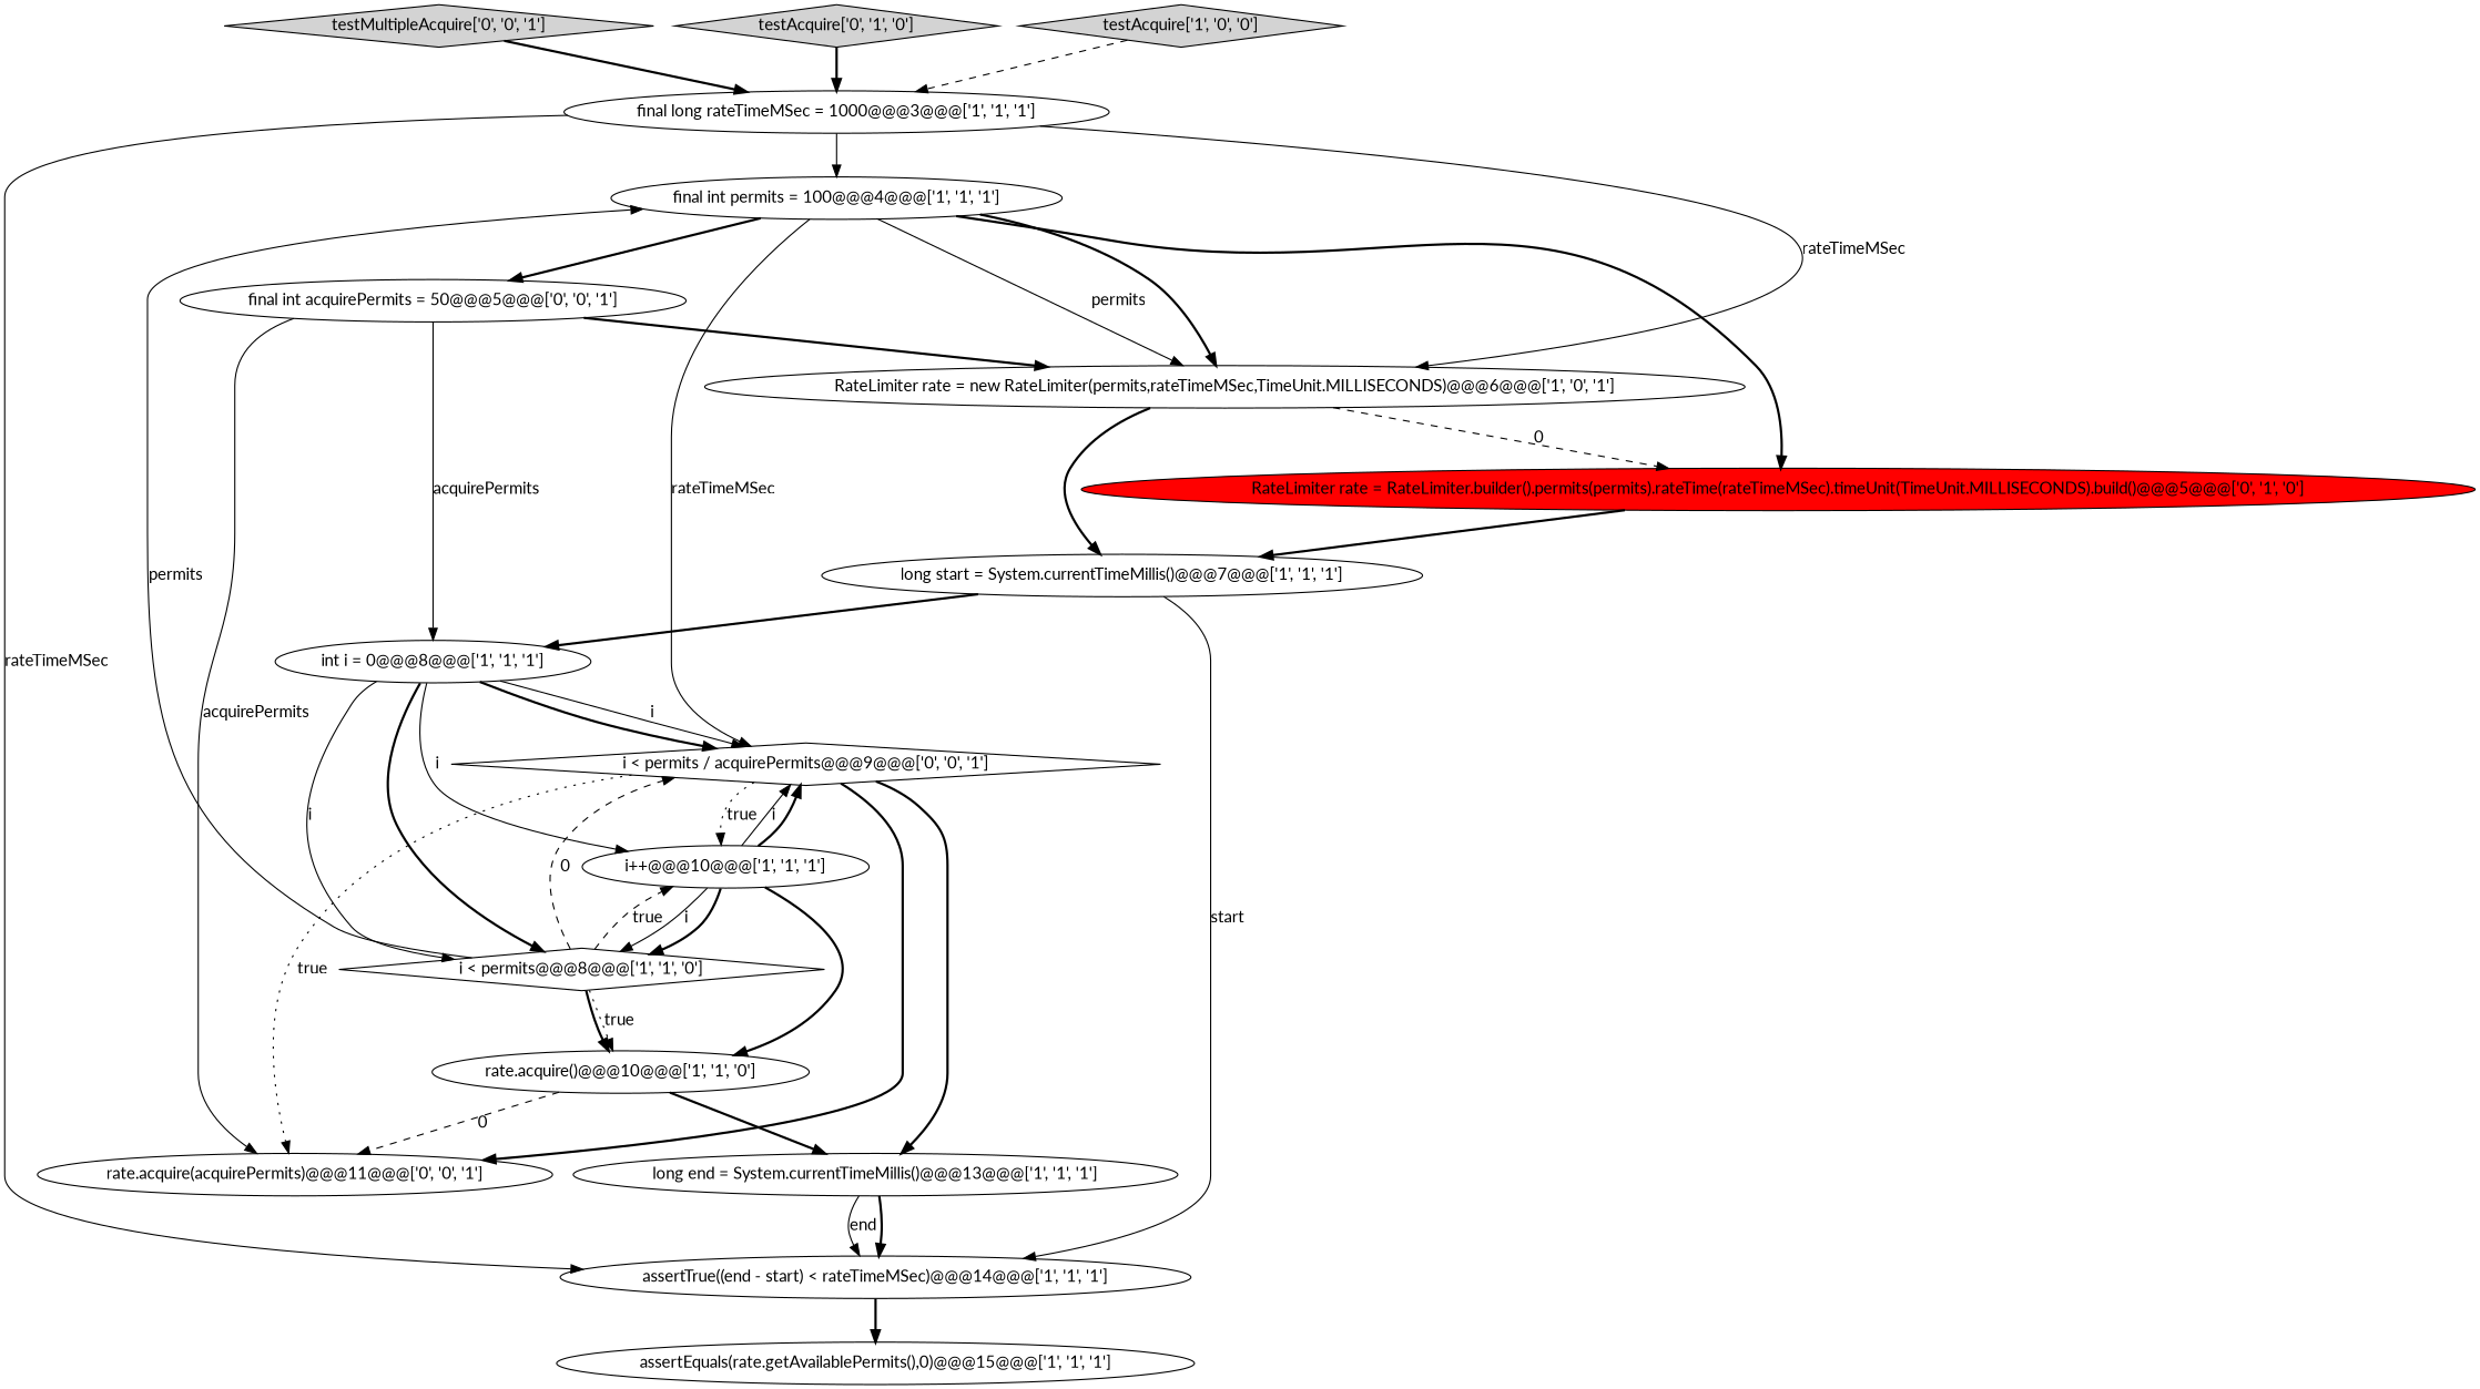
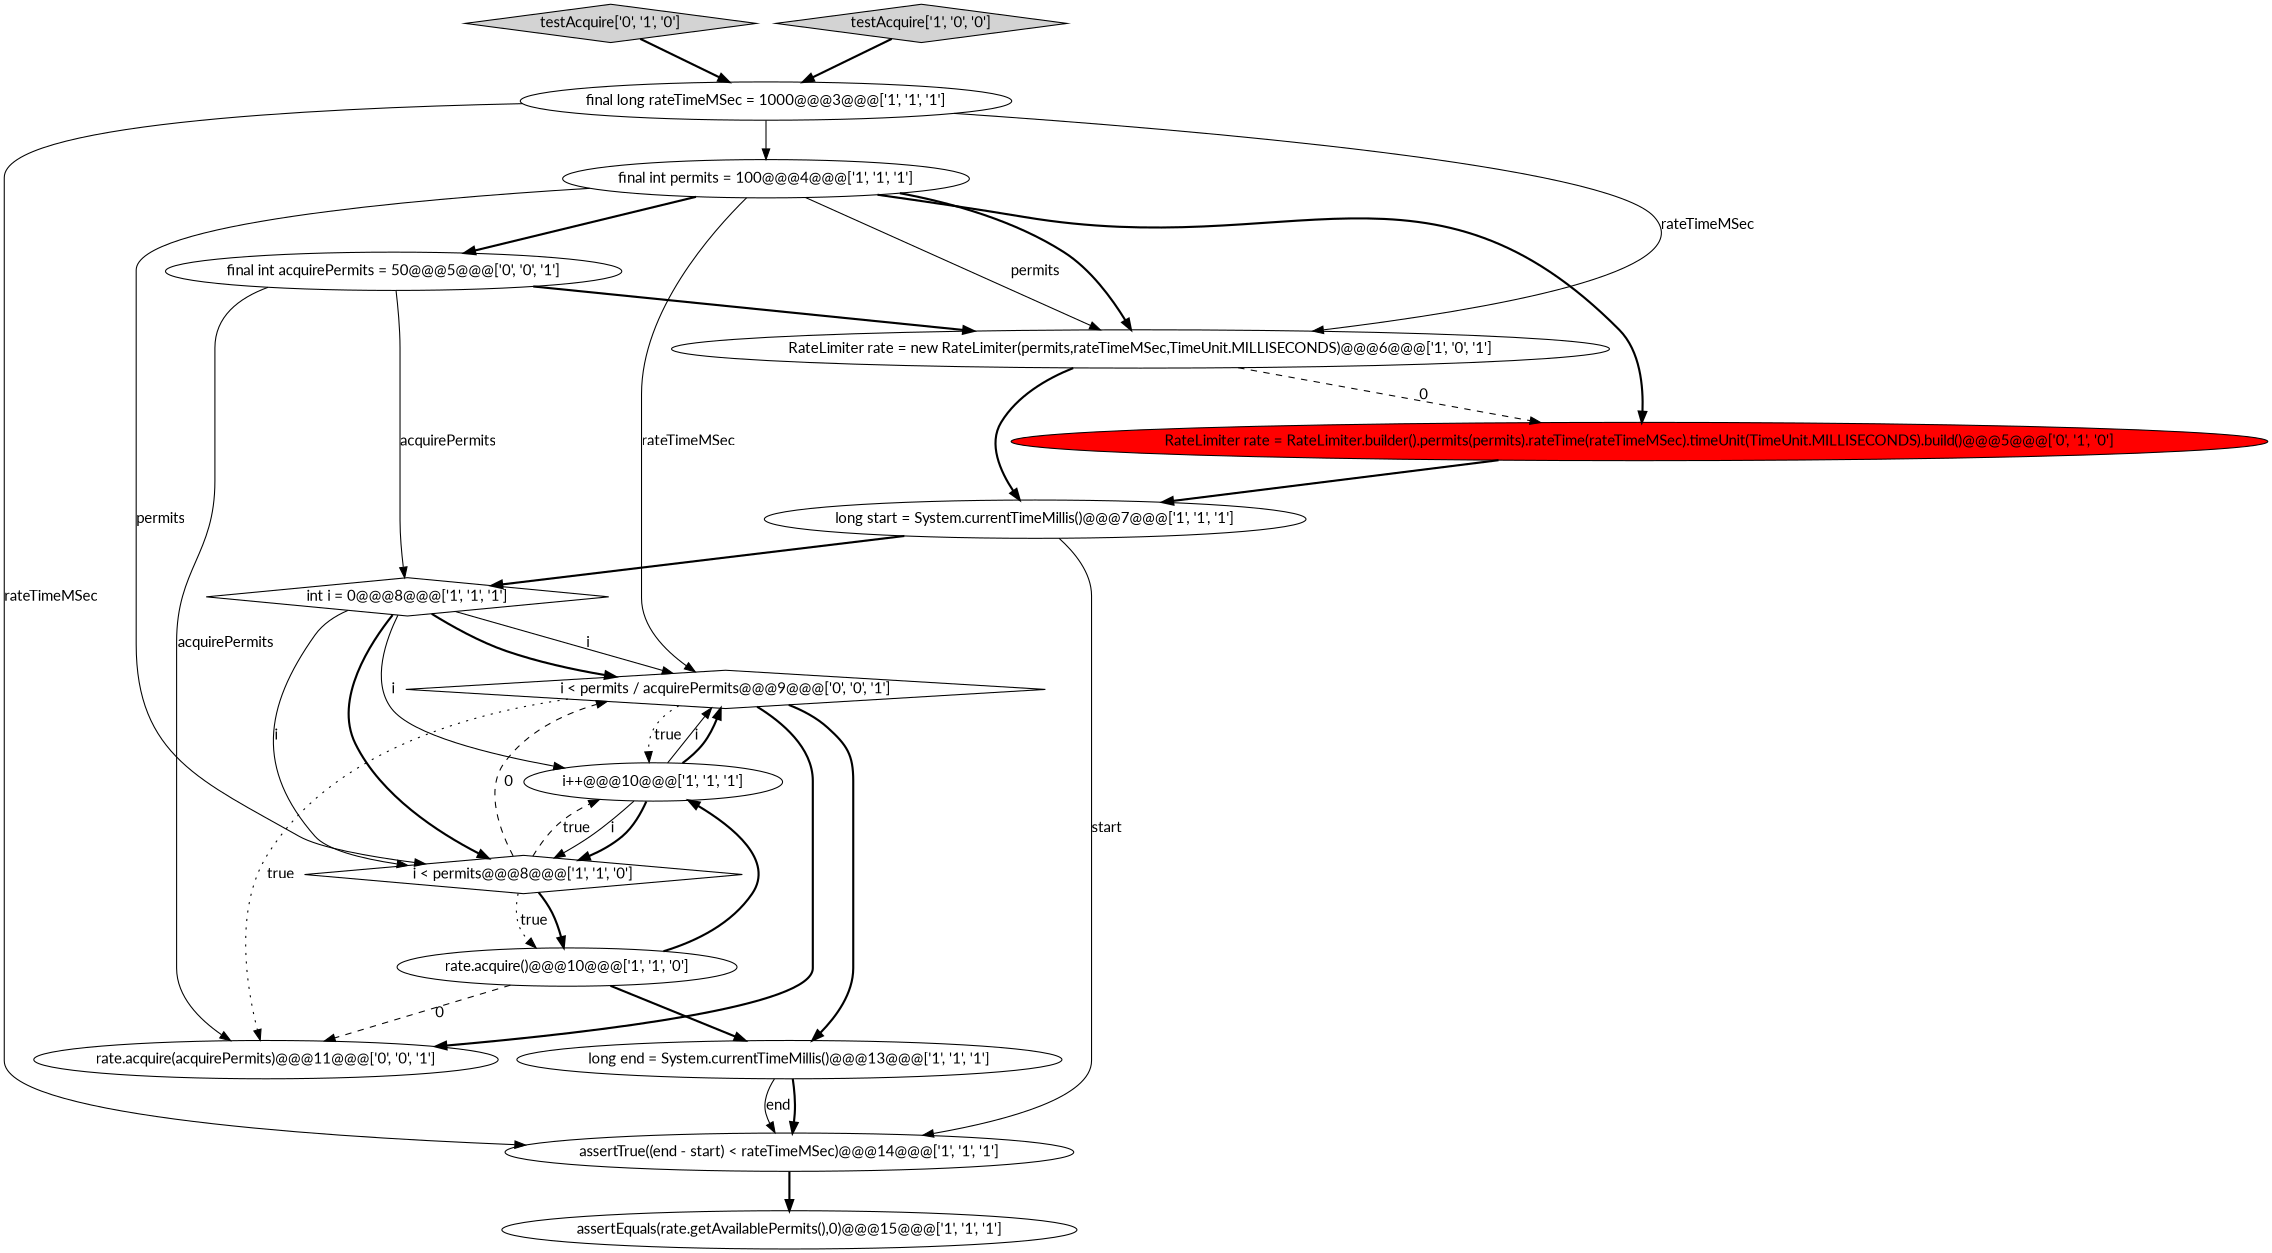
  digraph {
    fontname=Lato
    node [fillcolor=white fontname=Lato shape=ellipse style=filled]
    edge [fontname=Lato style=bold]
    n1 [label="assertTrue((end - start) < rateTimeMSec)@@@14@@@['1', '1', '1']"]
    n2 [label="assertEquals(rate.getAvailablePermits(),0)@@@15@@@['1', '1', '1']"]
-   n3 [fillcolor=lightgray label="testMultipleAcquire['0', '0', '1']" shape=diamond]
    n4 [label="final long rateTimeMSec = 1000@@@3@@@['1', '1', '1']"]
    n5 [label="final int permits = 100@@@4@@@['1', '1', '1']"]
    n6 [label="RateLimiter rate = new RateLimiter(permits,rateTimeMSec,TimeUnit.MILLISECONDS)@@@6@@@['1', '0', '1']"]
    n7 [label="long end = System.currentTimeMillis()@@@13@@@['1', '1', '1']"]
    n8 [label="i < permits / acquirePermits@@@9@@@['0', '0', '1']" shape=diamond]
    n9 [label="i < permits@@@8@@@['1', '1', '0']" shape=diamond]
    n10 [label="final int acquirePermits = 50@@@5@@@['0', '0', '1']"]
    n11 [fillcolor=red label="RateLimiter rate = RateLimiter.builder().permits(permits).rateTime(rateTimeMSec).timeUnit(TimeUnit.MILLISECONDS).build()@@@5@@@['0', '1', '0']"]
    n12 [label="rate.acquire(acquirePermits)@@@11@@@['0', '0', '1']"]
    n13 [label="i++@@@10@@@['1', '1', '1']"]
    n14 [label="rate.acquire()@@@10@@@['1', '1', '0']"]
    n15 [label="long start = System.currentTimeMillis()@@@7@@@['1', '1', '1']"]
-   n16 [label="int i = 0@@@8@@@['1', '1', '1']"]
+   n16 [label="int i = 0@@@8@@@['1', '1', '1']" shape=diamond]
    n17 [fillcolor=lightgray label="testAcquire['0', '1', '0']" shape=diamond]
    n18 [fillcolor=lightgray label="testAcquire['1', '0', '0']" shape=diamond]
    n1 -> n2
-   n3 -> n4
    n4 -> n1 [label=rateTimeMSec style=solid]
    n4 -> n5 [style=solid]
    n4 -> n6 [label=rateTimeMSec style=solid]
    n5 -> n6 [label=permits style=solid]
    n5 -> n6
    n5 -> n8 [label=rateTimeMSec style=solid]
-   n9 -> n5 [label=permits style=solid]
+   n5 -> n9 [label=permits style=solid]
    n5 -> n10
    n5 -> n11
    n6 -> n11 [label=0 style=dashed]
    n6 -> n15
    n7 -> n1
    n7 -> n1 [label=end style=solid]
    n8 -> n7
    n8 -> n12 [label=true style=dotted]
    n8 -> n12
    n8 -> n13 [label=true style=dotted]
    n9 -> n8 [label=0 style=dashed]
    n9 -> n13 [label=true style=dashed]
    n9 -> n14
    n9 -> n14 [label=true style=dotted]
    n10 -> n6
    n10 -> n12 [label=acquirePermits style=solid]
    n10 -> n16 [label=acquirePermits style=solid]
    n11 -> n15
    n13 -> n8 [label=i style=solid]
    n13 -> n8
    n13 -> n9
    n13 -> n9 [label=i style=solid]
    n14 -> n7
    n14 -> n12 [label=0 style=dashed]
-   n13 -> n14
+   n14 -> n13
    n15 -> n1 [label=start style=solid]
    n15 -> n16
    n16 -> n8
    n16 -> n8 [label=i style=solid]
    n16 -> n9 [label=i style=solid]
    n16 -> n9
    n16 -> n13 [label=i style=solid]
    n17 -> n4
-   n18 -> n4 [style=dashed]
+   n18 -> n4
  }
